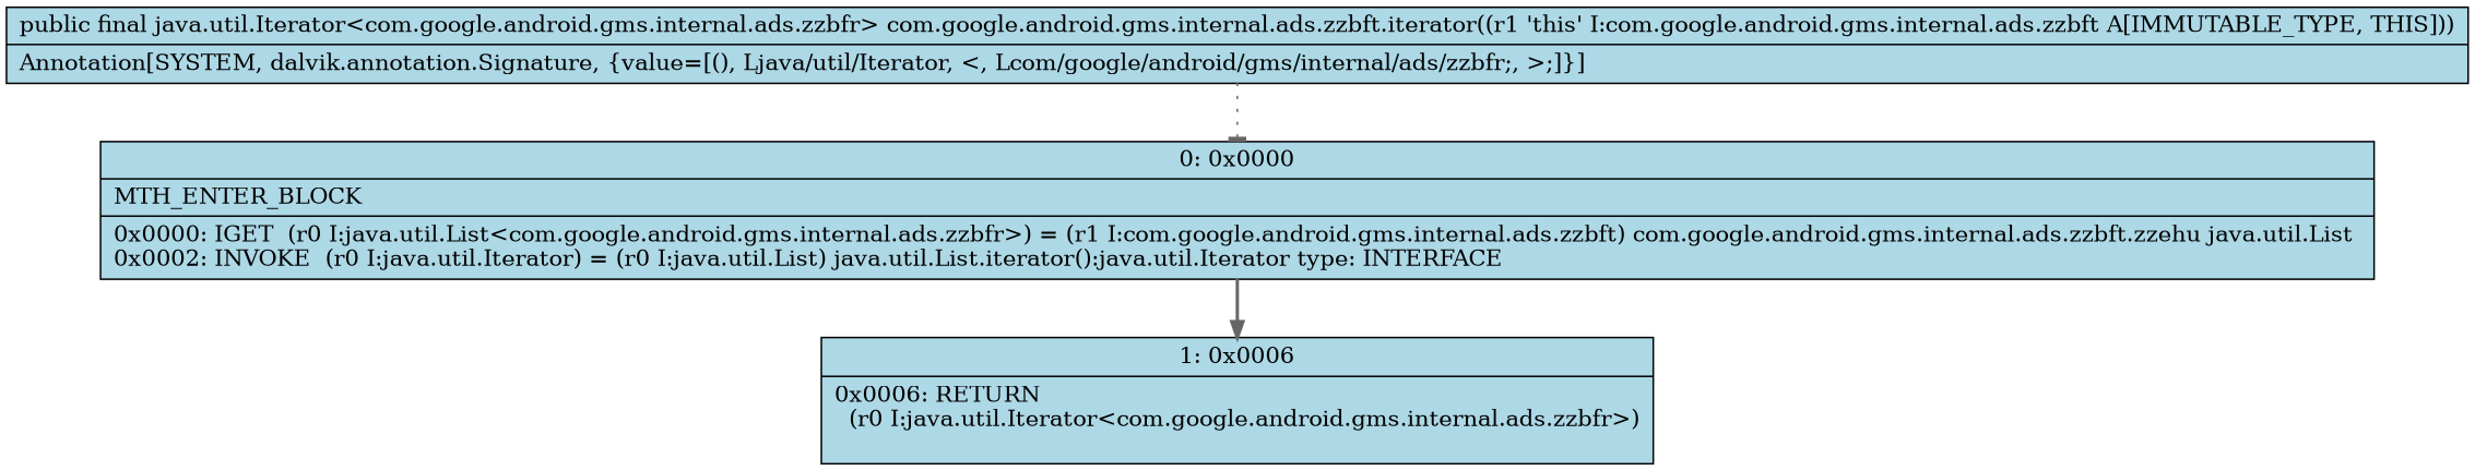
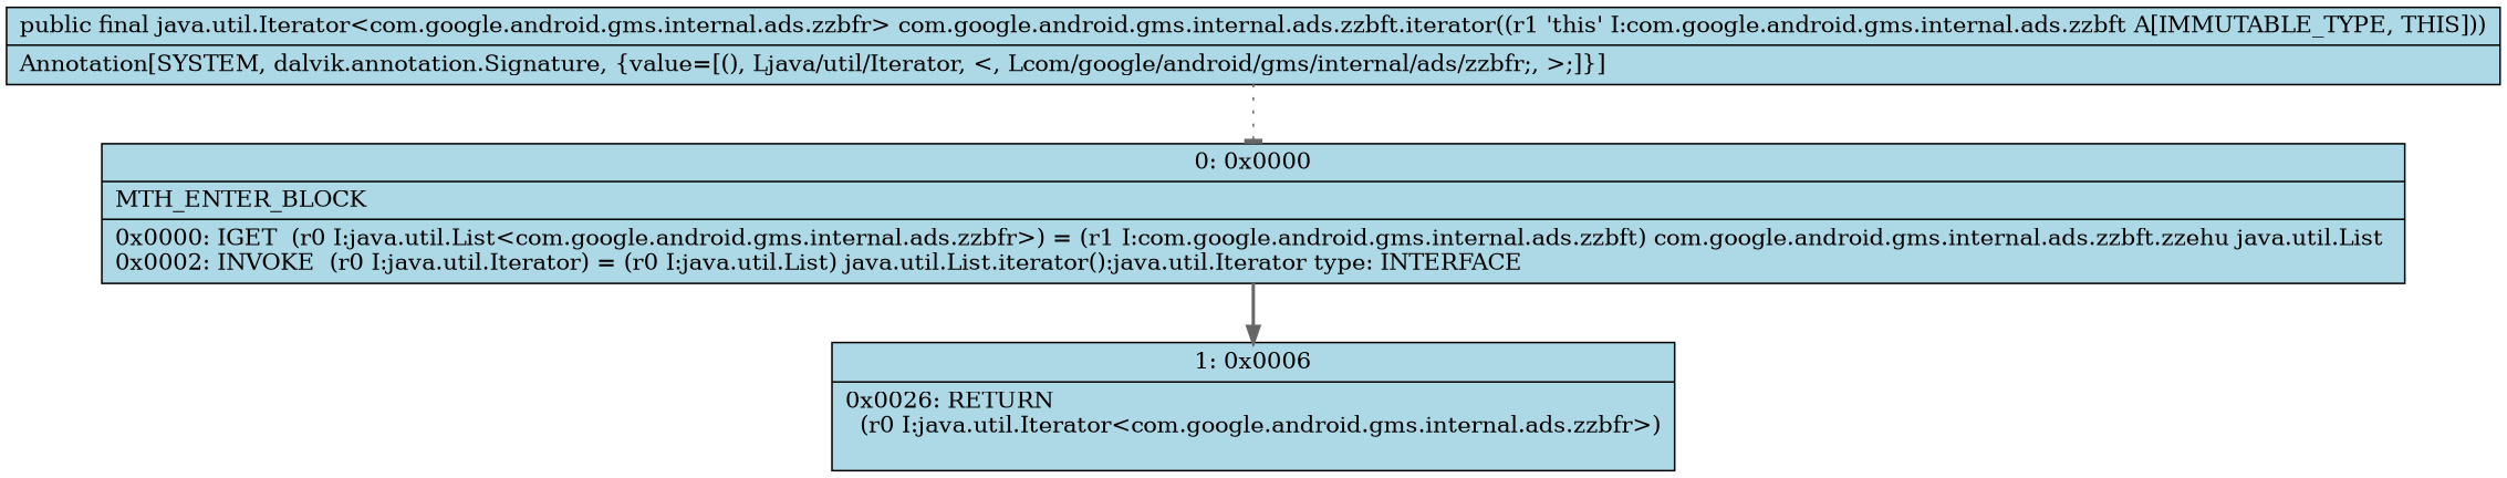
  digraph {
    node [shape=record style=filled fillcolor=lightblue]
    edge [color=gray40]
    n1 [label="{0\:\ 0x0000|MTH_ENTER_BLOCK\l|0x0000: IGET  (r0 I:java.util.List\<com.google.android.gms.internal.ads.zzbfr\>) = (r1 I:com.google.android.gms.internal.ads.zzbft) com.google.android.gms.internal.ads.zzbft.zzehu java.util.List \l0x0002: INVOKE  (r0 I:java.util.Iterator) = (r0 I:java.util.List) java.util.List.iterator():java.util.Iterator type: INTERFACE \l}"]
-   n2 [label="{1\:\ 0x0006|0x0006: RETURN  \l  (r0 I:java.util.Iterator\<com.google.android.gms.internal.ads.zzbfr\>)\l \l}"]
+   n2 [label="{1\:\ 0x0006|0x0026: RETURN  \l  (r0 I:java.util.Iterator\<com.google.android.gms.internal.ads.zzbfr\>)\l \l}"]
    n3 [label="{public final java.util.Iterator\<com.google.android.gms.internal.ads.zzbfr\> com.google.android.gms.internal.ads.zzbft.iterator((r1 'this' I:com.google.android.gms.internal.ads.zzbft A[IMMUTABLE_TYPE, THIS]))  | Annotation[SYSTEM, dalvik.annotation.Signature, \{value=[(), Ljava\/util\/Iterator, \<, Lcom\/google\/android\/gms\/internal\/ads\/zzbfr;, \>;]\}]\l}"]
    n1 -> n2 [style=bold arrowhead=normal]
    n3 -> n1 [style=dotted arrowhead=tee]
  }
